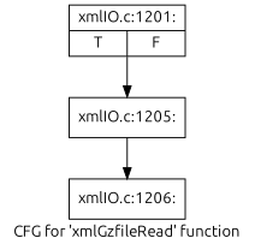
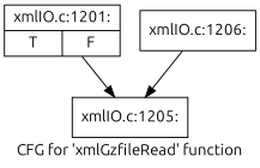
  digraph {
    fontname=Ubuntu
    label="CFG for 'xmlGzfileRead' function"
    node [fontname=Ubuntu shape=record]
    edge [fontname=Ubuntu]
    n1 [label="{xmlIO.c:1201:|{<s0>T|<s1>F}}"]
    n2 [label="{xmlIO.c:1205:}"]
    n3 [label="{xmlIO.c:1206:}"]
    n1 -> n2
-   n2 -> n3
+   n3 -> n2
  }
